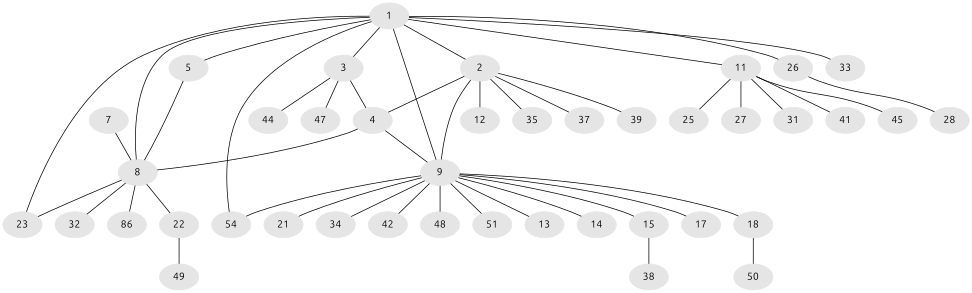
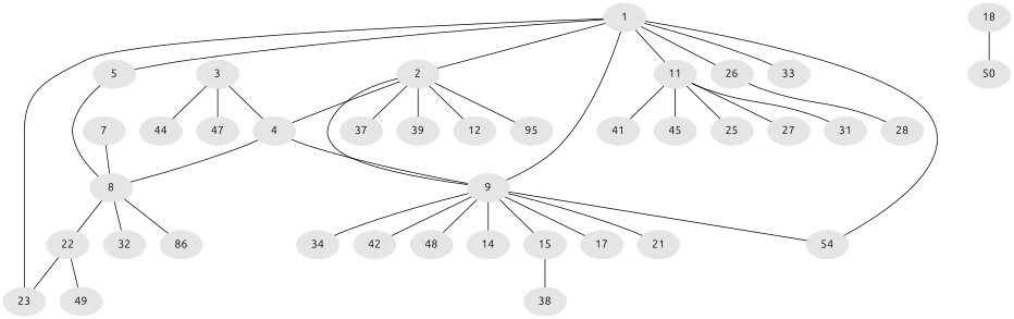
  graph {
    fontname=Ubuntu
    node [color=gray90 fontname=Ubuntu style=filled]
    edge [fontname=Ubuntu]
    1 [super="+6"]
    2 [super="+20"]
    3 [super="+36"]
    5
    8 [super="+24"]
    9 [super="+10"]
    11 [super="+19"]
    23
    26 [super="+40"]
    33
    54
    4
    12 [super="+46"]
-   35
+   35 [label=95]
    37
    39
    44
    47
    n19 [label=86]
    22 [super="+43"]
    32
-   13
    14
    15
    17
    18 [super="+53"]
    21
    34
    42
    48
-   51
    25 [super="+52"]
    27 [super="+30"]
    31
    41
    45
    28 [super="+29"]
    7
    49
    38
    50
    1 -- 2
-   1 -- 3
    1 -- 5
-   1 -- 8
    1 -- 9
    1 -- 11
    1 -- 23
    1 -- 26
    1 -- 33
    1 -- 54
    2 -- 9
    2 -- 4
    2 -- 12
    2 -- 35
    2 -- 37
    2 -- 39
    3 -- 4
    3 -- 44
    3 -- 47
    5 -- 8
-   8 -- 23
+   22 -- 23
    8 -- n19
    8 -- 22
    8 -- 32
    9 -- 54
-   9 -- 13
    9 -- 14
    9 -- 15
    9 -- 17
-   9 -- 18
    9 -- 21
    9 -- 34
    9 -- 42
    9 -- 48
-   9 -- 51
    11 -- 25
    11 -- 27
    11 -- 31
    11 -- 41
    11 -- 45
    26 -- 28
    4 -- 8
    4 -- 9
    22 -- 49
    15 -- 38
    18 -- 50
    7 -- 8
  }
